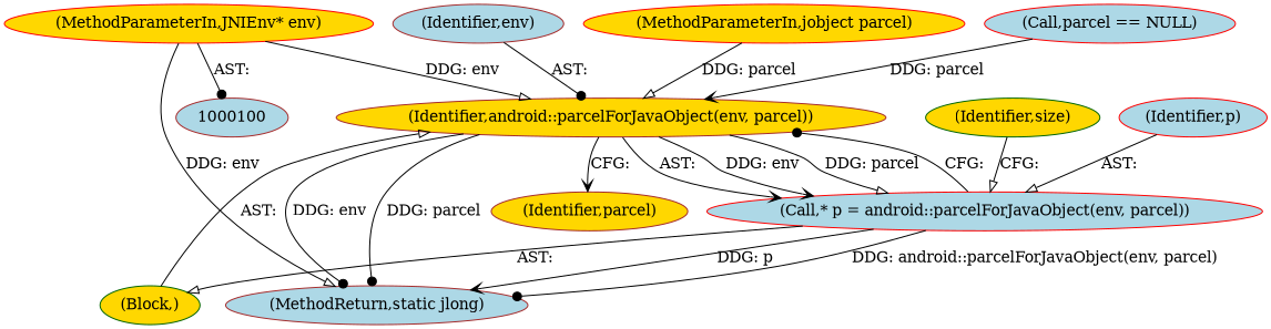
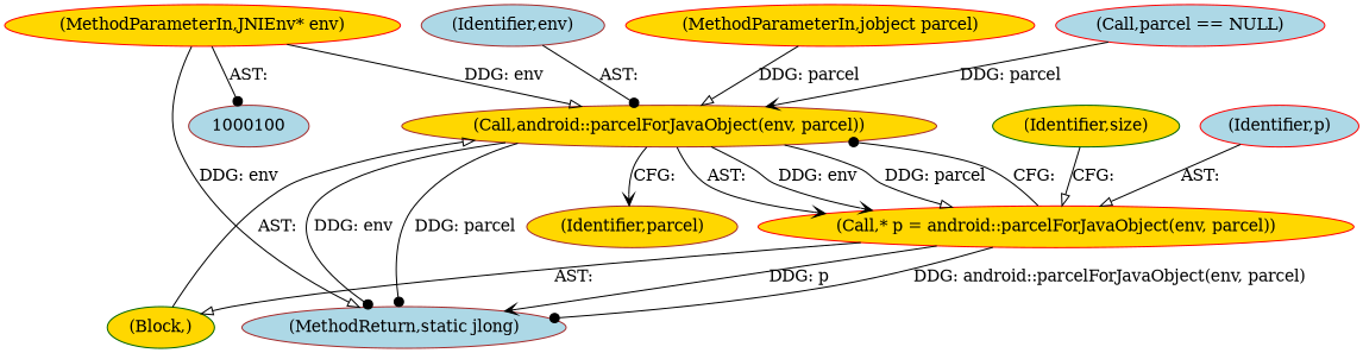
  digraph {
    node [color=red fillcolor=gold style=filled]
    edge [arrowhead=onormal]
    n1 [label="(MethodParameterIn,JNIEnv* env)"]
-   n2 [color=brown label="(Identifier,android::parcelForJavaObject(env, parcel))"]
+   n2 [color=brown label="(Call,android::parcelForJavaObject(env, parcel))"]
    n3 [color=brown fillcolor=lightblue label="(MethodReturn,static jlong)"]
    1000100 [color=brown fillcolor=lightblue]
-   n5 [fillcolor=lightblue label="(Call,* p = android::parcelForJavaObject(env, parcel))"]
+   n5 [label="(Call,* p = android::parcelForJavaObject(env, parcel))"]
    n6 [color=brown label="(Identifier,parcel)"]
    n7 [color=darkgreen label="(Block,)"]
    n8 [fillcolor=lightblue label="(Call,parcel == NULL)"]
    n9 [color=darkgreen label="(Identifier,size)"]
    n10 [color=brown fillcolor=lightblue label="(Identifier,env)"]
    n11 [label="(MethodParameterIn,jobject parcel)"]
    n12 [fillcolor=lightblue label="(Identifier,p)"]
    n1 -> n2 [label="DDG: env"]
    n1 -> n3 [label="DDG: env"]
    n1 -> 1000100 [arrowhead=dot label="AST: "]
    n2 -> n3 [arrowhead=dot label="DDG: parcel"]
    n2 -> n3 [arrowhead=dot label="DDG: env"]
    n2 -> n5 [arrowhead=vee label="AST: "]
    n2 -> n5 [arrowhead=vee label="DDG: env"]
    n2 -> n5 [label="DDG: parcel"]
    n2 -> n6 [arrowhead=vee label="CFG: "]
    n5 -> n2 [arrowhead=dot label="CFG: "]
    n5 -> n3 [arrowhead=vee label="DDG: p"]
    n5 -> n3 [arrowhead=dot label="DDG: android::parcelForJavaObject(env, parcel)"]
    n5 -> n7 [label="AST: "]
    n7 -> n2 [label="AST: "]
    n8 -> n2 [arrowhead=vee label="DDG: parcel"]
    n9 -> n5 [label="CFG: "]
    n10 -> n2 [arrowhead=dot label="AST: "]
    n11 -> n2 [label="DDG: parcel"]
    n12 -> n5 [label="AST: "]
  }
